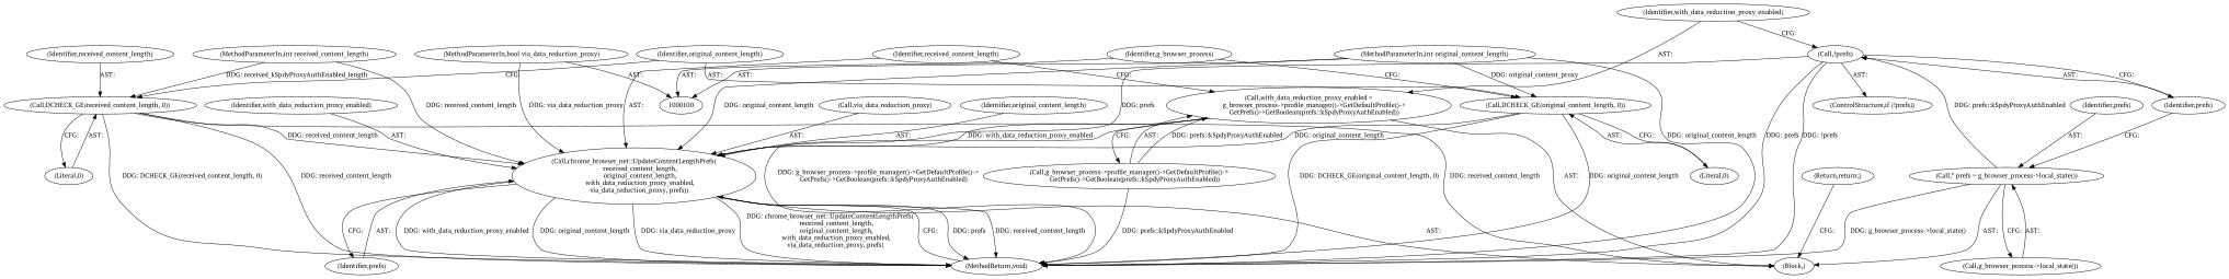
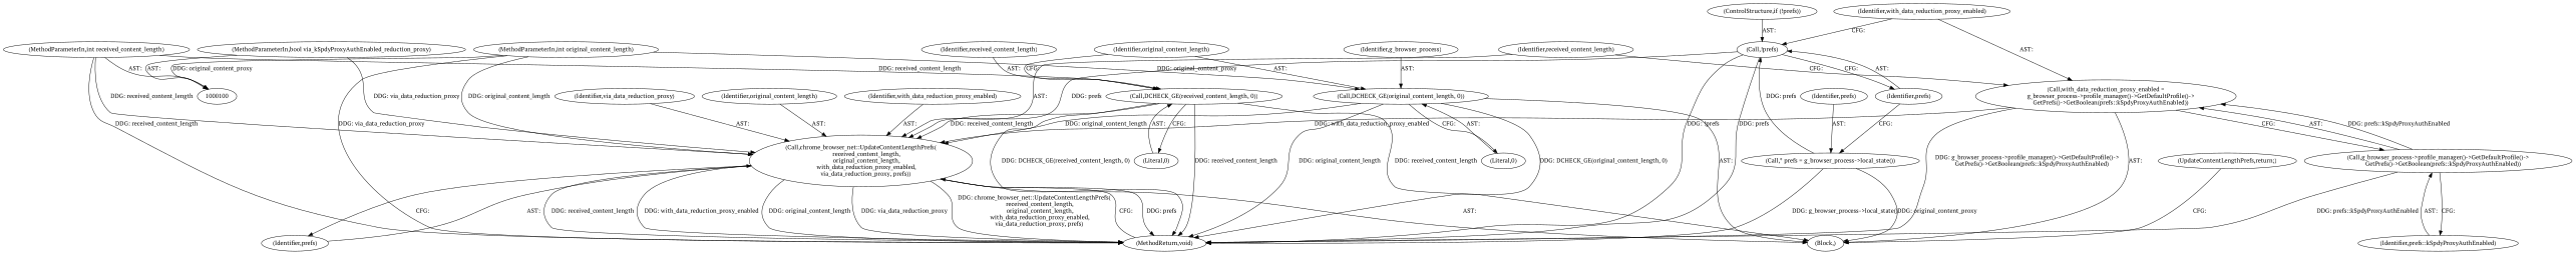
  digraph {
    fontname="PT Serif"
    node [fontname="PT Serif"]
    edge [fontname="PT Serif"]
    n1 [label="(Call,chrome_browser_net::UpdateContentLengthPrefs(\n       received_content_length,\n       original_content_length,\n       with_data_reduction_proxy_enabled,\n      via_data_reduction_proxy, prefs))"]
    n2 [label="(MethodReturn,void)"]
    n3 [label="(Identifier,prefs)"]
    n4 [label="(Block,)"]
    n5 [label="(Call,DCHECK_GE(received_content_length, 0))"]
    n6 [label="(Literal,0)"]
    n7 [label="(MethodParameterIn,int received_content_length)"]
    1000100
    n9 [label="(Call,DCHECK_GE(original_content_length, 0))"]
    n10 [label="(Literal,0)"]
    n11 [label="(MethodParameterIn,int original_content_length)"]
    n12 [label="(Call,with_data_reduction_proxy_enabled =\n      g_browser_process->profile_manager()->GetDefaultProfile()->\n      GetPrefs()->GetBoolean(prefs::kSpdyProxyAuthEnabled))"]
    n13 [label="(Call,g_browser_process->profile_manager()->GetDefaultProfile()->\n      GetPrefs()->GetBoolean(prefs::kSpdyProxyAuthEnabled))"]
-   n15 [label="(MethodParameterIn,bool via_data_reduction_proxy)"]
+   n14 [label="(Identifier,prefs::kSpdyProxyAuthEnabled)"]
+   n15 [label="(MethodParameterIn,bool via_kSpdyProxyAuthEnabled_reduction_proxy)"]
    n16 [label="(Call,!prefs)"]
    n17 [label="(Identifier,prefs)"]
    n18 [label="(ControlStructure,if (!prefs))"]
    n19 [label="(Call,* prefs = g_browser_process->local_state())"]
-   n20 [label="(Call,g_browser_process->local_state())"]
-   n21 [label="(Return,return;)"]
+   n21 [label="(UpdateContentLengthPrefs,return;)"]
    n22 [label="(Identifier,original_content_length)"]
    n23 [label="(Identifier,with_data_reduction_proxy_enabled)"]
-   n24 [label="(Call,via_data_reduction_proxy)"]
+   n24 [label="(Identifier,via_data_reduction_proxy)"]
    n25 [label="(Identifier,prefs)"]
    n26 [label="(Identifier,received_content_length)"]
    n27 [label="(Identifier,original_content_length)"]
    n28 [label="(Identifier,g_browser_process)"]
    n29 [label="(Identifier,received_content_length)"]
    n30 [label="(Identifier,with_data_reduction_proxy_enabled)"]
    n1 -> n2 [label="DDG: prefs"]
    n1 -> n2 [label="DDG: received_content_length"]
    n1 -> n2 [label="DDG: with_data_reduction_proxy_enabled"]
    n1 -> n2 [label="DDG: original_content_length"]
    n1 -> n2 [label="DDG: via_data_reduction_proxy"]
    n1 -> n2 [label="DDG: chrome_browser_net::UpdateContentLengthPrefs(\n       received_content_length,\n       original_content_length,\n       with_data_reduction_proxy_enabled,\n      via_data_reduction_proxy, prefs)"]
    n1 -> n3 [label="CFG: "]
    n1 -> n4 [label="AST: "]
    n2 -> n1 [label="CFG: "]
    n3 -> n1 [label="AST: "]
    n5 -> n1 [label="DDG: received_content_length"]
    n5 -> n2 [label="DDG: DCHECK_GE(received_content_length, 0)"]
    n5 -> n2 [label="DDG: received_content_length"]
    n5 -> n4 [label="DDG: received_content_length"]
    n5 -> n6 [label="CFG: "]
    n6 -> n5 [label="AST: "]
    n7 -> n1 [label="DDG: received_content_length"]
-   n7 -> n5 [label="DDG: received_kSpdyProxyAuthEnabled_length"]
-   n28 -> 1000100 [label="AST: "]
+   n7 -> n2 [label="DDG: received_content_length"]
+   n7 -> n5 [label="DDG: received_content_length"]
+   n7 -> 1000100 [label="AST: "]
    n9 -> n1 [label="DDG: original_content_length"]
    n9 -> n2 [label="DDG: original_content_length"]
    n9 -> n2 [label="DDG: DCHECK_GE(original_content_length, 0)"]
+   n9 -> n4 [label="AST: "]
    n9 -> n10 [label="CFG: "]
    n10 -> n9 [label="AST: "]
    n11 -> n1 [label="DDG: original_content_length"]
-   n11 -> n2 [label="DDG: original_content_length"]
-   n11 -> 1000100 [label="AST: "]
+   n11 -> n2 [label="DDG: via_data_reduction_proxy"]
+   n11 -> 1000100 [label="DDG: original_content_proxy"]
    n11 -> n9 [label="DDG: original_content_proxy"]
    n12 -> n1 [label="DDG: with_data_reduction_proxy_enabled"]
    n12 -> n2 [label="DDG: g_browser_process->profile_manager()->GetDefaultProfile()->\n      GetPrefs()->GetBoolean(prefs::kSpdyProxyAuthEnabled)"]
    n12 -> n4 [label="AST: "]
    n12 -> n13 [label="CFG: "]
    n13 -> n2 [label="DDG: prefs::kSpdyProxyAuthEnabled"]
    n13 -> n12 [label="AST: "]
    n13 -> n12 [label="DDG: prefs::kSpdyProxyAuthEnabled"]
+   n13 -> n14 [label="CFG: "]
+   n14 -> n13 [label="AST: "]
    n15 -> n1 [label="DDG: via_data_reduction_proxy"]
    n15 -> 1000100 [label="AST: "]
    n16 -> n1 [label="DDG: prefs"]
    n16 -> n2 [label="DDG: !prefs"]
    n16 -> n2 [label="DDG: prefs"]
    n16 -> n17 [label="CFG: "]
-   n16 -> n18 [label="AST: "]
+   n18 -> n16 [label="AST: "]
    n17 -> n16 [label="AST: "]
    n17 -> n19 [label="CFG: "]
    n19 -> n2 [label="DDG: g_browser_process->local_state()"]
-   n19 -> n4 [label="AST: "]
-   n19 -> n16 [label="DDG: prefs::kSpdyProxyAuthEnabled"]
-   n19 -> n20 [label="CFG: "]
-   n20 -> n19 [label="AST: "]
+   n19 -> n4 [label="DDG: original_content_proxy"]
+   n19 -> n16 [label="DDG: prefs"]
    n21 -> n4 [label="CFG: "]
    n22 -> n5 [label="CFG: "]
    n22 -> n9 [label="AST: "]
    n23 -> n12 [label="AST: "]
    n23 -> n16 [label="CFG: "]
    n24 -> n1 [label="AST: "]
    n25 -> n19 [label="AST: "]
    n26 -> n1 [label="AST: "]
    n26 -> n12 [label="CFG: "]
    n27 -> n1 [label="AST: "]
-   n28 -> n9 [label="CFG: "]
+   n28 -> n9 [label="AST: "]
    n29 -> n5 [label="AST: "]
    n30 -> n1 [label="AST: "]
  }
